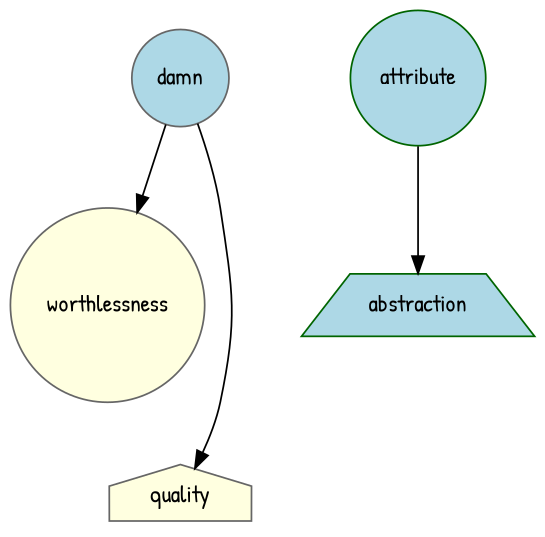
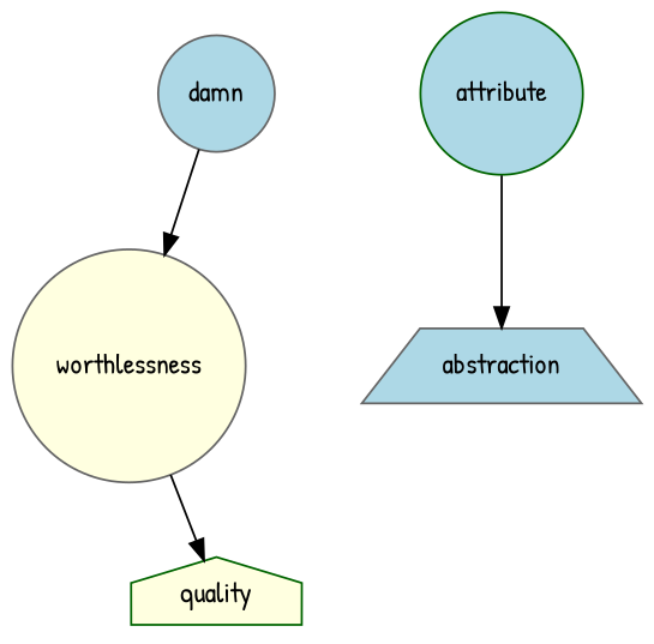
  digraph {
    fontname="Patrick Hand"
    node [color=gray40 fillcolor=lightblue fontname="Patrick Hand" shape=circle style=filled]
    edge [fontname="Patrick Hand"]
    worthlessness [fillcolor=lightyellow]
    damn
-   quality [fillcolor=lightyellow shape=house]
+   quality [color=darkgreen fillcolor=lightyellow shape=house]
    attribute [color=darkgreen]
-   abstraction [color=darkgreen shape=trapezium]
-   damn -> quality
+   abstraction [shape=trapezium]
+   worthlessness -> quality
    damn -> worthlessness
    attribute -> abstraction
  }
